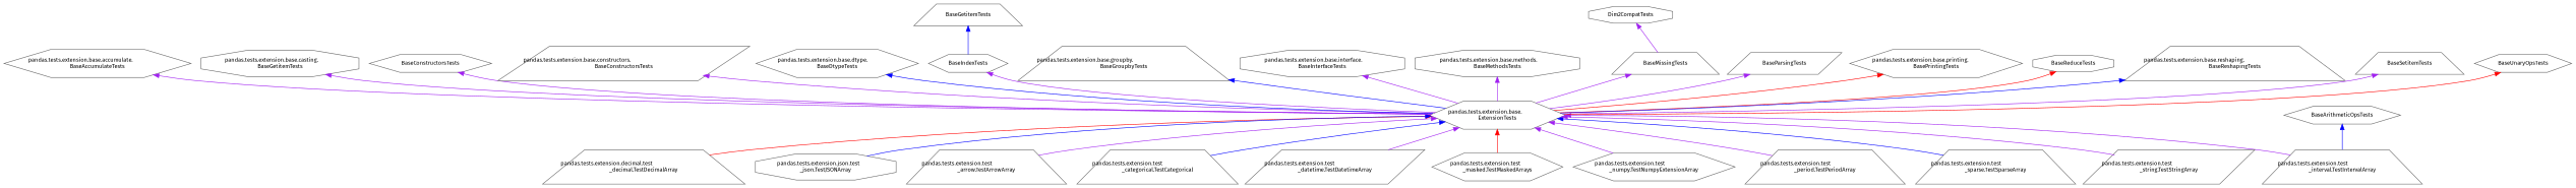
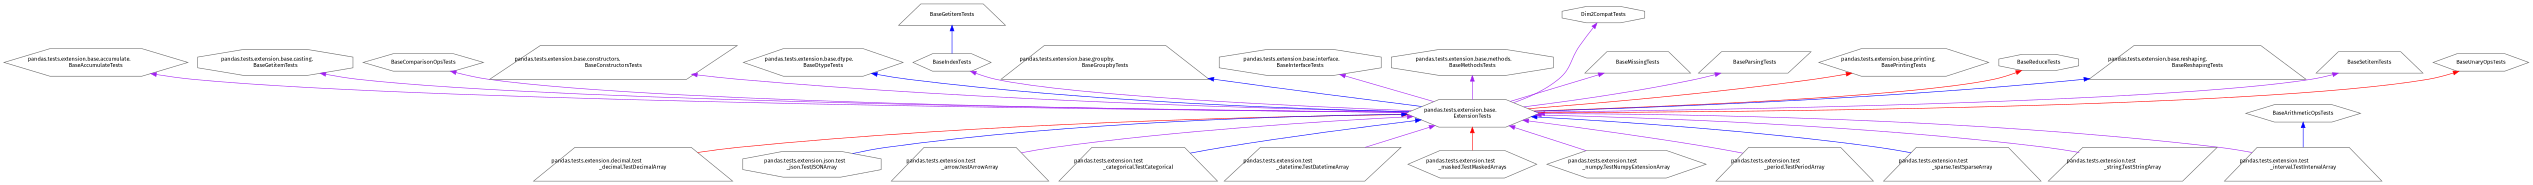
  digraph {
    fontname="Fira Sans"
    rankdir=TB
    node [color=grey40 fillcolor=white fontname="Fira Sans" fontsize=10 shape=trapezium style=filled]
    edge [color=purple dir=back fontname="Fira Sans" fontsize=10 labelfontname=Helvetica labelfontsize=10 style=solid]
    n1 [height=0.2 label="pandas.tests.extension.base.accumulate.\lBaseAccumulateTests" shape=hexagon width=0.4]
    n2 [height=0.2 label="pandas.tests.extension.base.\lExtensionTests" shape=hexagon width=0.4]
    n3 [height=0.2 label="pandas.tests.extension.decimal.test\l_decimal.TestDecimalArray" width=0.4]
    n4 [height=0.2 label="pandas.tests.extension.json.test\l_json.TestJSONArray" shape=octagon width=0.4]
    n5 [height=0.2 label="pandas.tests.extension.test\l_arrow.TestArrowArray" width=0.4]
    n6 [height=0.2 label="pandas.tests.extension.test\l_categorical.TestCategorical" width=0.4]
    n7 [height=0.2 label="pandas.tests.extension.test\l_datetime.TestDatetimeArray" shape=parallelogram width=0.4]
    n8 [height=0.2 label="pandas.tests.extension.test\l_interval.TestIntervalArray" width=0.4]
    n9 [height=0.2 label="pandas.tests.extension.test\l_masked.TestMaskedArrays" shape=hexagon width=0.4]
    n10 [height=0.2 label="pandas.tests.extension.test\l_numpy.TestNumpyExtensionArray" shape=hexagon width=0.4]
    n11 [height=0.2 label="pandas.tests.extension.test\l_period.TestPeriodArray" width=0.4]
    n12 [height=0.2 label="pandas.tests.extension.test\l_sparse.TestSparseArray" width=0.4]
    n13 [height=0.2 label="pandas.tests.extension.test\l_string.TestStringArray" shape=parallelogram width=0.4]
    n14 [height=0.2 label=BaseArithmeticOpsTests shape=hexagon width=0.4]
    n15 [height=0.2 label="pandas.tests.extension.base.casting.\lBaseGetitemTests" shape=octagon width=0.4]
-   n16 [height=0.2 label=BaseConstructorsTests shape=hexagon width=0.4]
+   n16 [height=0.2 label=BaseComparisonOpsTests shape=hexagon width=0.4]
    n17 [height=0.2 label="pandas.tests.extension.base.constructors.\lBaseConstructorsTests" shape=parallelogram width=0.4]
    n18 [height=0.2 label="pandas.tests.extension.base.dtype.\lBaseDtypeTests" shape=hexagon width=0.4]
    n19 [height=0.2 label=BaseGetitemTests width=0.4]
    n20 [height=0.2 label=BaseIndexTests shape=hexagon width=0.4]
    n21 [height=0.2 label="pandas.tests.extension.base.groupby.\lBaseGroupbyTests" width=0.4]
    n22 [height=0.2 label="pandas.tests.extension.base.interface.\lBaseInterfaceTests" shape=octagon width=0.4]
    n23 [height=0.2 label="pandas.tests.extension.base.methods.\lBaseMethodsTests" shape=octagon width=0.4]
    n24 [height=0.2 label=BaseMissingTests width=0.4]
    n25 [height=0.2 label=BaseParsingTests shape=parallelogram width=0.4]
    n26 [height=0.2 label="pandas.tests.extension.base.printing.\lBasePrintingTests" shape=hexagon width=0.4]
    n27 [height=0.2 label=BaseReduceTests shape=octagon width=0.4]
    n28 [height=0.2 label="pandas.tests.extension.base.reshaping.\lBaseReshapingTests" width=0.4]
    n29 [height=0.2 label=BaseSetitemTests width=0.4]
    n30 [height=0.2 label=BaseUnaryOpsTests shape=hexagon width=0.4]
    n31 [height=0.2 label=Dim2CompatTests shape=octagon width=0.4]
    n1 -> n2
    n2 -> n3 [color=red]
    n2 -> n4 [color=blue]
    n2 -> n5
    n2 -> n6 [color=blue]
    n2 -> n7
    n2 -> n8
    n2 -> n9 [color=red]
    n2 -> n10
    n2 -> n11
    n2 -> n12 [color=blue]
    n2 -> n13
    n14 -> n8 [color=blue]
    n15 -> n2
    n16 -> n2
    n17 -> n2
    n18 -> n2 [color=blue]
    n19 -> n20 [color=blue]
    n20 -> n2
    n21 -> n2 [color=blue]
    n22 -> n2
    n23 -> n2
    n24 -> n2
    n25 -> n2
    n26 -> n2 [color=red]
    n27 -> n2 [color=red]
    n28 -> n2 [color=blue]
    n29 -> n2
    n30 -> n2 [color=red]
-   n31 -> n24
+   n31 -> n2
  }
